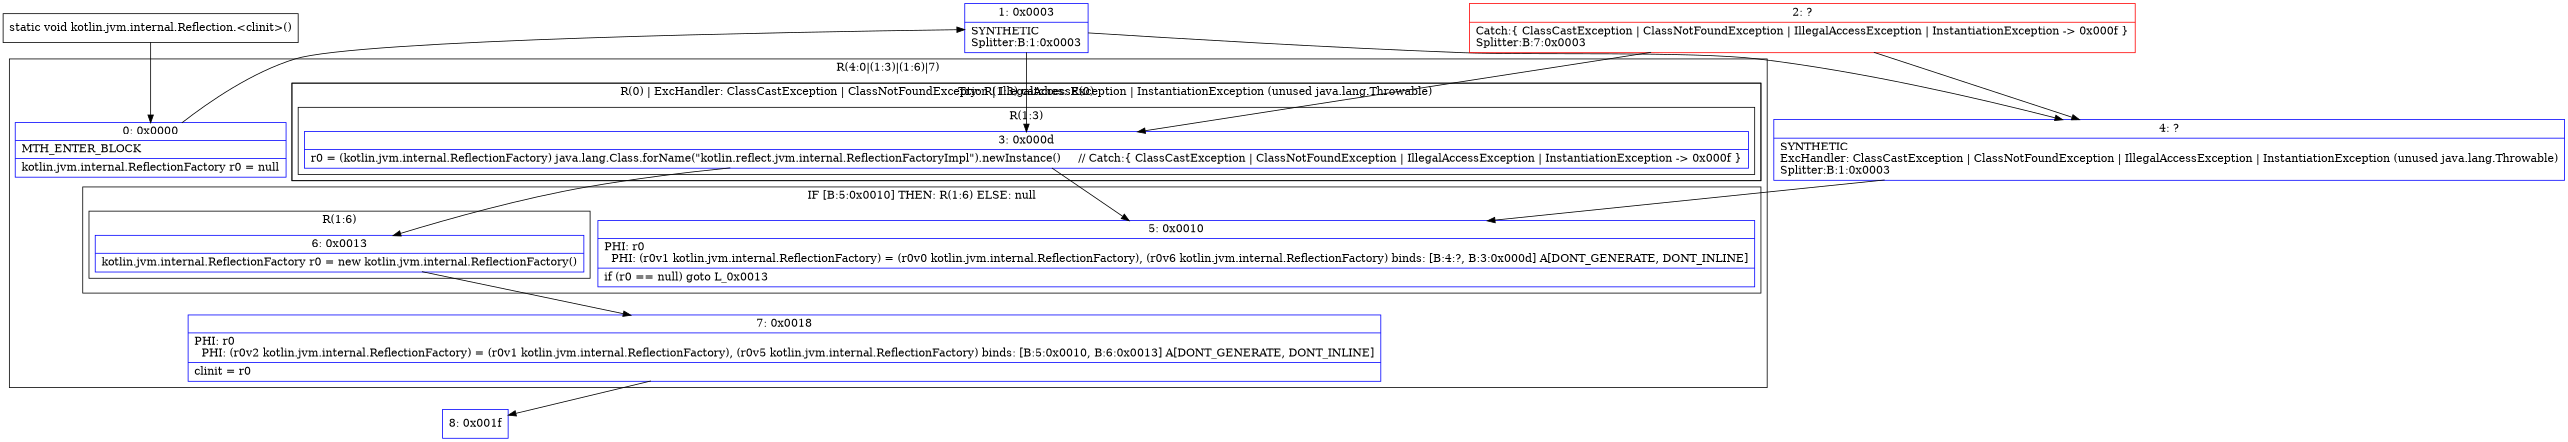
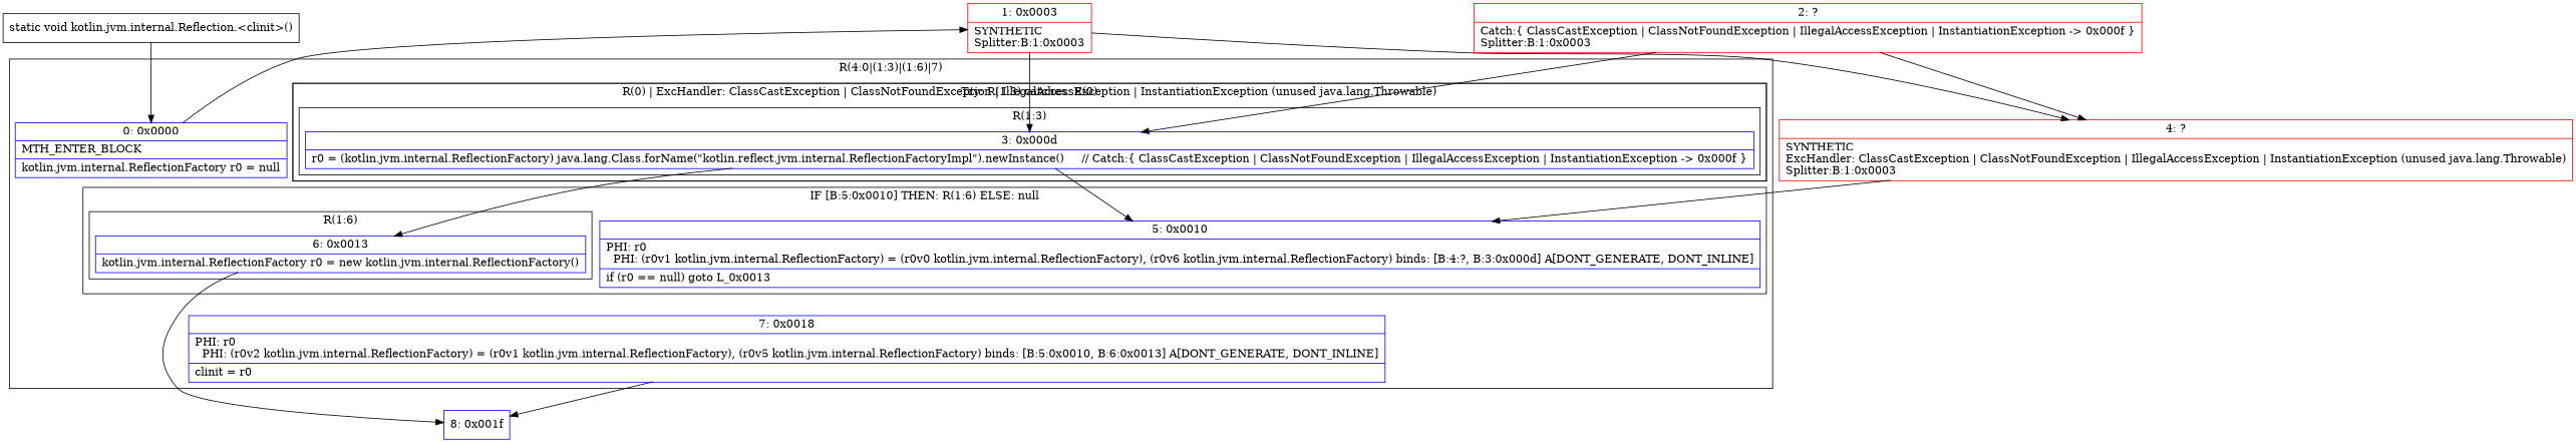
  digraph {
    node [color=blue shape=record]
    n1 [label="{3\:\ 0x000d|r0 = (kotlin.jvm.internal.ReflectionFactory) java.lang.Class.forName(\"kotlin.reflect.jvm.internal.ReflectionFactoryImpl\").newInstance()     \/\/ Catch:\{ ClassCastException \| ClassNotFoundException \| IllegalAccessException \| InstantiationException \-\> 0x000f \}\l}"]
    n2 [label="{6\:\ 0x0013|kotlin.jvm.internal.ReflectionFactory r0 = new kotlin.jvm.internal.ReflectionFactory()\l}"]
    n3 [label="{5\:\ 0x0010|PHI: r0 \l  PHI: (r0v1 kotlin.jvm.internal.ReflectionFactory) = (r0v0 kotlin.jvm.internal.ReflectionFactory), (r0v6 kotlin.jvm.internal.ReflectionFactory) binds: [B:4:?, B:3:0x000d] A[DONT_GENERATE, DONT_INLINE]\l|if (r0 == null) goto L_0x0013\l}"]
    n4 [label="{0\:\ 0x0000|MTH_ENTER_BLOCK\l|kotlin.jvm.internal.ReflectionFactory r0 = null\l}"]
    n5 [label="{7\:\ 0x0018|PHI: r0 \l  PHI: (r0v2 kotlin.jvm.internal.ReflectionFactory) = (r0v1 kotlin.jvm.internal.ReflectionFactory), (r0v5 kotlin.jvm.internal.ReflectionFactory) binds: [B:5:0x0010, B:6:0x0013] A[DONT_GENERATE, DONT_INLINE]\l|clinit = r0\l}"]
-   n6 [label="{1\:\ 0x0003|SYNTHETIC\lSplitter:B:1:0x0003\l}"]
+   n6 [color=red label="{1\:\ 0x0003|SYNTHETIC\lSplitter:B:1:0x0003\l}"]
    n7 [label="{8\:\ 0x001f}"]
-   n8 [label="{4\:\ ?|SYNTHETIC\lExcHandler: ClassCastException \| ClassNotFoundException \| IllegalAccessException \| InstantiationException (unused java.lang.Throwable)\lSplitter:B:1:0x0003\l}"]
-   n9 [color=red label="{2\:\ ?|Catch:\{ ClassCastException \| ClassNotFoundException \| IllegalAccessException \| InstantiationException \-\> 0x000f \}\lSplitter:B:7:0x0003\l}"]
+   n8 [color=red label="{4\:\ ?|SYNTHETIC\lExcHandler: ClassCastException \| ClassNotFoundException \| IllegalAccessException \| InstantiationException (unused java.lang.Throwable)\lSplitter:B:1:0x0003\l}"]
+   n9 [color=red label="{2\:\ ?|Catch:\{ ClassCastException \| ClassNotFoundException \| IllegalAccessException \| InstantiationException \-\> 0x000f \}\lSplitter:B:1:0x0003\l}"]
    n10 [label="{static void kotlin.jvm.internal.Reflection.\<clinit\>() }" color=""]
    subgraph cluster_1 {
      label="R(4:0|(1:3)|(1:6)|7)"
      n4
      n5
      subgraph cluster_2 {
        label="Try: R(1:3) catches: R(0)"
        subgraph cluster_3 {
          label="R(1:3)"
          n1
        }
        subgraph cluster_4 {
          label="R(0) | ExcHandler: ClassCastException \| ClassNotFoundException \| IllegalAccessException \| InstantiationException (unused java.lang.Throwable)\l"
        }
      }
      subgraph cluster_5 {
        label="IF [B:5:0x0010] THEN: R(1:6) ELSE: null"
        n3
        subgraph cluster_6 {
          label="R(1:6)"
          n2
        }
      }
    }
    subgraph cluster_7 {
      label="R(0) | ExcHandler: ClassCastException \| ClassNotFoundException \| IllegalAccessException \| InstantiationException (unused java.lang.Throwable)\l"
    }
    n1 -> n2
    n1 -> n3
-   n2 -> n5
+   n2 -> n7
    n4 -> n6
    n5 -> n7
    n6 -> n1
    n6 -> n8
    n8 -> n3
    n9 -> n1
    n9 -> n8
    n10 -> n4
  }
